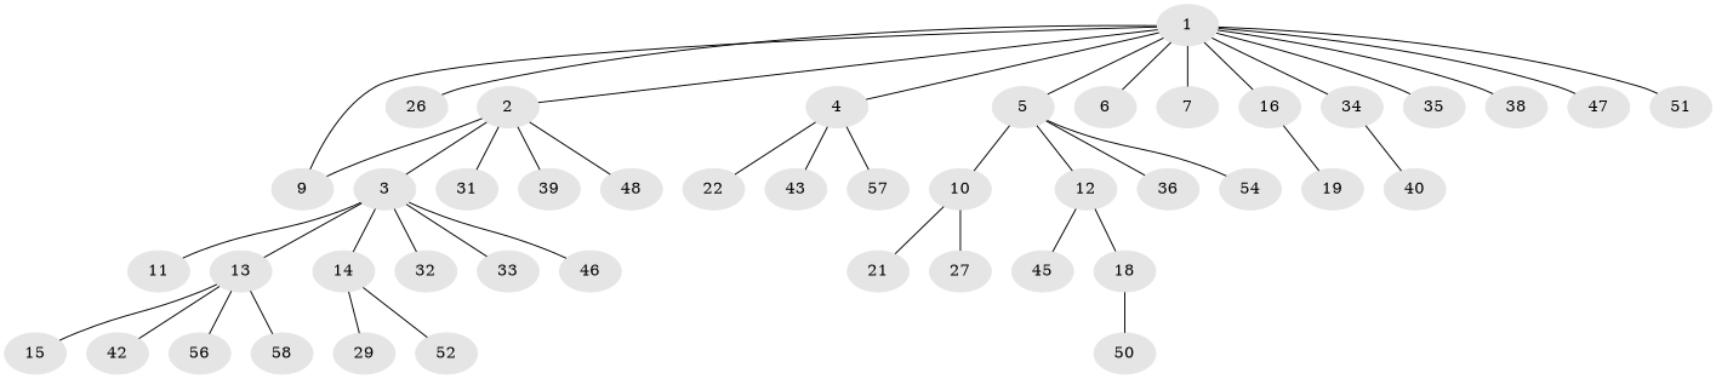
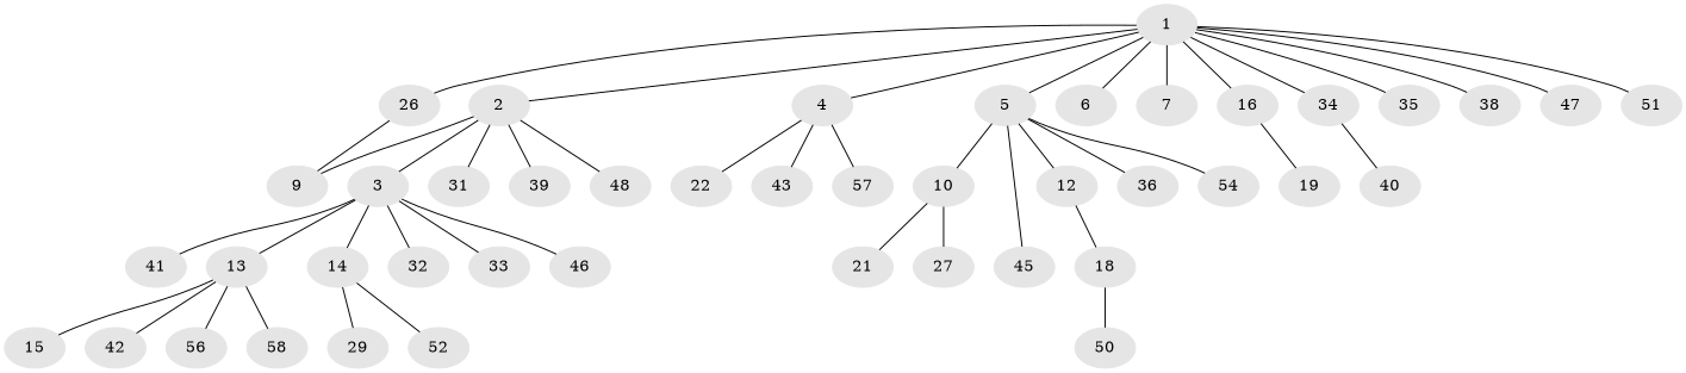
  graph {
    node [color=gray90 style=filled]
    1 [super="+30"]
    2 [super="+20"]
    4 [super="+59"]
    5 [super="+17"]
    6 [super="+37"]
    7
    9
    16 [super="+28"]
    26
    34 [super="+49"]
    35
    38
    47
    51
    3 [super="+8"]
    31
    39
    48
    22 [super="+44"]
    43
    57
    10 [super="+25"]
    12 [super="+53"]
    36
    45
    54
    19
    40
-   11 [super="+23"]
+   11 [super="+23" label=41]
    13 [super="+55"]
    14 [super="+41"]
    32
    33
    46
    15
    42
    56
    58
    29
    52
    21
    27
    18 [super="+60"]
    50
    1 -- 2
    1 -- 4
    1 -- 5
    1 -- 6
    1 -- 7
-   1 -- 9
+   26 -- 9
    1 -- 16
    1 -- 26
    1 -- 34
    1 -- 35
    1 -- 38
    1 -- 47
    1 -- 51
    2 -- 9
    2 -- 3
    2 -- 31
    2 -- 39
    2 -- 48
    4 -- 22
    4 -- 43
    4 -- 57
    5 -- 10
    5 -- 12
    5 -- 36
-   12 -- 45
+   5 -- 45
    5 -- 54
    16 -- 19
    34 -- 40
    3 -- 11
    3 -- 13
    3 -- 14
    3 -- 32
    3 -- 33
    3 -- 46
    10 -- 21
    10 -- 27
    12 -- 18
    13 -- 15
    13 -- 42
    13 -- 56
    13 -- 58
    14 -- 29
    14 -- 52
    18 -- 50
  }
